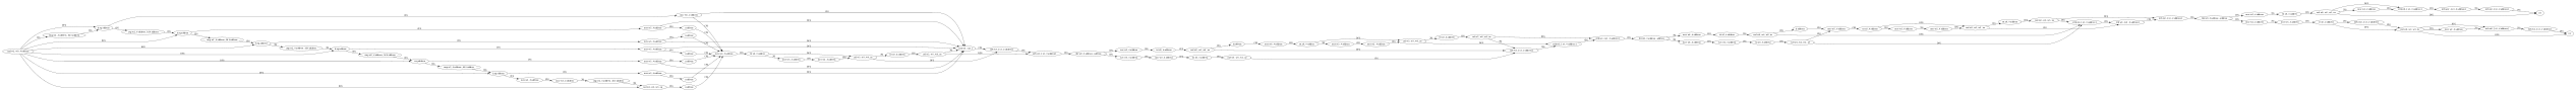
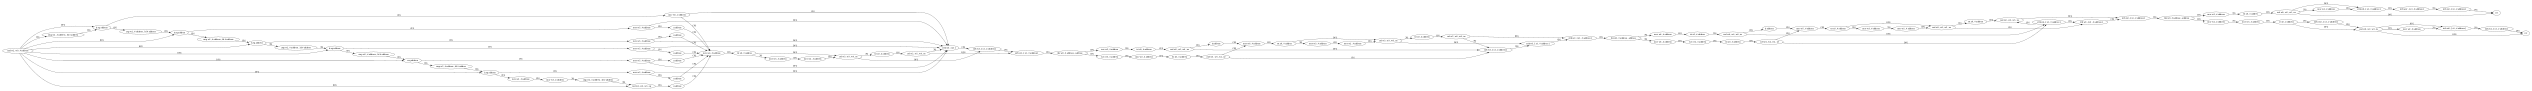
  digraph {
    fontname="Noto Serif"
    rankdir=LR
    node [fontname="Noto Serif"]
    edge [fontname="Noto Serif"]
    n1 [label="and w2 , w0 , # address"]
    n2 [label="cmp w2 , # address , lsl # address"]
    n3 [label="b.eq address"]
    n4 [label="b.eq address"]
    n5 [label="b.eq address"]
    n6 [label="b.eq address"]
    n7 [label="b.eq address"]
    n8 [label="b.eq address"]
    n9 [label="csel w5 , w5 , w3 , eq"]
    n10 [label="mov w5 , # address"]
    n11 [label="cmp w2 , # address , lsl # address"]
    n12 [label="mov w5 , # address"]
    n13 [label="cmp w2 , # address , lsl # address"]
    n14 [label="mov w5 , # address"]
    n15 [label="cmp w2 , # address , lsl # address"]
    n16 [label="mov w5 , # address"]
    n17 [label="cmp w2 , # address , lsl # address"]
    n18 [label="mov w5 , # address"]
    n19 [label="cmp w2 , # address , lsl # address"]
    n20 [label="mov w5 , # address"]
    n21 [label="mov w5 , # address"]
    n22 [label="b address"]
    n23 [label="mov w4 , # address"]
    n24 [label="strb w5 , [ x1 ]"]
    n25 [label="tst x0 , # address"]
    n26 [label="strb w3 , [ x1 , # address ]"]
    n27 [label="mov w3 , # address"]
    n28 [label="csel w3 , w3 , w4 , ne"]
    n29 [label="b address"]
    n30 [label="mov w5 , # address"]
    n31 [label="tst x0 , # address"]
    n32 [label="csel w5 , w5 , w4 , ne"]
    n33 [label="b address"]
    n34 [label="strb w5 , [ x1 , # address ]"]
    n35 [label="mov w6 , # address"]
    n36 [label="strb w3 , [ x1 , # address ]"]
    n37 [label="tst x0 , # address"]
    n38 [label="mov w3 , # address"]
    n39 [label="csel w3 , w3 , w6 , ne"]
    n40 [label="mov w5 , # address"]
    n41 [label="mov w2 , # address"]
    n42 [label="tst x0 , # address"]
    n43 [label="csel w5 , w5 , w2 , ne"]
    n44 [label="b address"]
    n45 [label="mov w2 , # address"]
    n46 [label="tst x0 , # address"]
    n47 [label="csel w2 , w6 , w6 , ne"]
    n48 [label="strb w2 , [ x1 , # address ]"]
    n49 [label="tbz w0 , # address , address"]
    n50 [label="mov w4 , # address"]
    n51 [label="mov w4 , # address"]
    n52 [label="tst x0 , # address"]
    n53 [label="mov w2 , # address"]
    n54 [label="csel w4 , w4 , w6 , ne"]
    n55 [label="tst x0 , # address"]
    n56 [label="b address"]
    n57 [label="strb w4 , [ x1 , # address ]"]
    n58 [label="mov w5 , # address"]
    n59 [label="strb w3 , [ x1 , # address ]"]
    n60 [label="tst x0 , # address"]
    n61 [label="mov w3 , # address"]
    n62 [label="csel w3 , w3 , w5 , ne"]
    n63 [label="csel w4 , w4 , w2 , ne"]
    n64 [label="mov w2 , # address"]
    n65 [label="tst x0 , # address"]
    n66 [label="csel w2 , w2 , w4 , ne"]
    n67 [label="strb w2 , [ x1 , # address ]"]
    n68 [label="tbz w0 , # address , address"]
    n69 [label="b address"]
    n70 [label="mov w2 , # address"]
    n71 [label="tst x0 , # address"]
    n72 [label="csel w2 , w2 , w5 , ne"]
    n73 [label="strb w2 , [ x1 , # address ]"]
    n74 [label="tbz w0 , # address , address"]
    n75 [label="mov w2 , # address"]
    n76 [label="mov w2 , # address"]
    n77 [label="tst x0 , # address"]
    n78 [label="mov w3 , # address"]
    n79 [label="csel w0 , w2 , w5 , ne"]
    n80 [label="tst x0 , # address"]
    n81 [label="mov w2 , # address"]
    n82 [label="strb w0 , [ x1 , # address ]"]
    n83 [label=ret]
    n84 [label="strb wzr , [ x1 , # address ]"]
    n85 [label="strb w2 , [ x1 , # address ]"]
    n86 [label="strb wzr , [ x1 , # address ]"]
    n87 [label="csel w0 , w2 , w3 , ne"]
    n88 [label="mov w2 , # address"]
    n89 [label="strb w0 , [ x1 , # address ]"]
    n90 [label=ret]
    n91 [label="strb w2 , [ x1 , # address ]"]
    n92 [label="b address"]
    n93 [label="b address"]
    n94 [label="mov w3 , # address"]
    n95 [label="cmp w2 , # address , lsl # address"]
    n1 -> n2 [label=CFG]
    n1 -> n3 [label=DFG]
    n1 -> n4 [label=DFG]
    n1 -> n5 [label=DFG]
    n1 -> n6 [label=DFG]
    n1 -> n7 [label=DFG]
    n1 -> n8 [label=DFG]
    n1 -> n9 [label=DFG]
    n2 -> n3 [label=CFG]
    n3 -> n10 [label=CFG]
    n3 -> n11 [label=CFG]
    n4 -> n12 [label=CFG]
    n4 -> n13 [label=CFG]
    n5 -> n14 [label=CFG]
    n5 -> n15 [label=CFG]
    n6 -> n16 [label=CFG]
    n6 -> n17 [label=CFG]
    n7 -> n18 [label=CFG]
    n7 -> n19 [label=CFG]
    n8 -> n20 [label=CFG]
    n8 -> n21 [label=CFG]
    n9 -> n22 [label=CFG]
    n10 -> n23 [label=CFG]
    n10 -> n24 [label=DFG]
    n11 -> n4 [label=CFG]
    n12 -> n24 [label=DFG]
    n12 -> n29 [label=CFG]
    n13 -> n5 [label=CFG]
    n14 -> n24 [label=DFG]
    n14 -> n44 [label=CFG]
    n15 -> n6 [label=CFG]
    n16 -> n24 [label=DFG]
    n16 -> n69 [label=CFG]
    n17 -> n7 [label=CFG]
    n18 -> n24 [label=DFG]
    n18 -> n92 [label=CFG]
    n19 -> n8 [label=CFG]
    n20 -> n24 [label=DFG]
    n20 -> n93 [label=CFG]
    n21 -> n94 [label=CFG]
    n22 -> n23 [label=CFG]
    n23 -> n25 [label=CFG]
    n24 -> n26 [label=CFG]
    n25 -> n27 [label=CFG]
    n25 -> n28 [label=DFG]
    n26 -> n67 [label=CFG]
    n27 -> n64 [label=CFG]
    n28 -> n26 [label=DFG]
    n28 -> n65 [label=CFG]
    n29 -> n23 [label=CFG]
    n30 -> n31 [label=CFG]
    n31 -> n32 [label=CFG]
    n32 -> n33 [label=CFG]
    n32 -> n34 [label=DFG]
    n33 -> n35 [label=CFG]
    n34 -> n36 [label=CFG]
    n35 -> n37 [label=CFG]
    n36 -> n48 [label=CFG]
    n37 -> n38 [label=CFG]
    n37 -> n39 [label=DFG]
    n38 -> n45 [label=CFG]
    n39 -> n36 [label=DFG]
    n39 -> n46 [label=CFG]
    n40 -> n41 [label=CFG]
    n41 -> n42 [label=CFG]
    n42 -> n43 [label=CFG]
    n43 -> n34 [label=DFG]
+   n43 -> n35 [label=CFG]
    n44 -> n23 [label=CFG]
    n45 -> n39 [label=CFG]
    n46 -> n47 [label=CFG]
    n47 -> n34 [label=CFG]
    n47 -> n48 [label=DFG]
    n48 -> n49 [label=CFG]
    n49 -> n50 [label=CFG]
    n49 -> n51 [label=CFG]
    n50 -> n52 [label=CFG]
    n51 -> n53 [label=CFG]
    n52 -> n54 [label=CFG]
    n53 -> n55 [label=CFG]
    n54 -> n56 [label=CFG]
    n54 -> n57 [label=DFG]
    n55 -> n63 [label=CFG]
    n56 -> n58 [label=CFG]
    n57 -> n59 [label=CFG]
    n58 -> n60 [label=CFG]
    n59 -> n73 [label=CFG]
    n60 -> n61 [label=CFG]
    n60 -> n62 [label=DFG]
    n61 -> n70 [label=CFG]
    n62 -> n59 [label=DFG]
    n62 -> n71 [label=CFG]
    n63 -> n57 [label=DFG]
    n63 -> n58 [label=CFG]
    n64 -> n28 [label=CFG]
    n65 -> n66 [label=CFG]
    n66 -> n24 [label=CFG]
    n66 -> n67 [label=DFG]
    n67 -> n68 [label=CFG]
    n68 -> n30 [label=CFG]
    n68 -> n40 [label=CFG]
    n69 -> n23 [label=CFG]
    n70 -> n62 [label=CFG]
    n71 -> n72 [label=CFG]
-   n72 -> n57 [label=CFG]
+   n57 -> n72 [label=CFG]
    n72 -> n73 [label=DFG]
    n73 -> n74 [label=CFG]
    n74 -> n75 [label=CFG]
    n74 -> n76 [label=CFG]
    n75 -> n77 [label=CFG]
    n76 -> n78 [label=CFG]
    n77 -> n79 [label=CFG]
    n78 -> n80 [label=CFG]
    n79 -> n81 [label=CFG]
    n79 -> n82 [label=DFG]
    n79 -> n83 [label=DFG]
    n80 -> n86 [label=CFG]
    n80 -> n87 [label=DFG]
    n81 -> n82 [label=CFG]
    n82 -> n84 [label=CFG]
    n84 -> n85 [label=CFG]
    n85 -> n83 [label=CFG]
    n86 -> n87 [label=CFG]
    n87 -> n88 [label=CFG]
    n87 -> n89 [label=DFG]
    n87 -> n90 [label=DFG]
    n88 -> n89 [label=CFG]
    n89 -> n91 [label=CFG]
    n91 -> n90 [label=CFG]
    n92 -> n23 [label=CFG]
    n93 -> n23 [label=CFG]
    n94 -> n95 [label=CFG]
    n95 -> n9 [label=CFG]
  }
